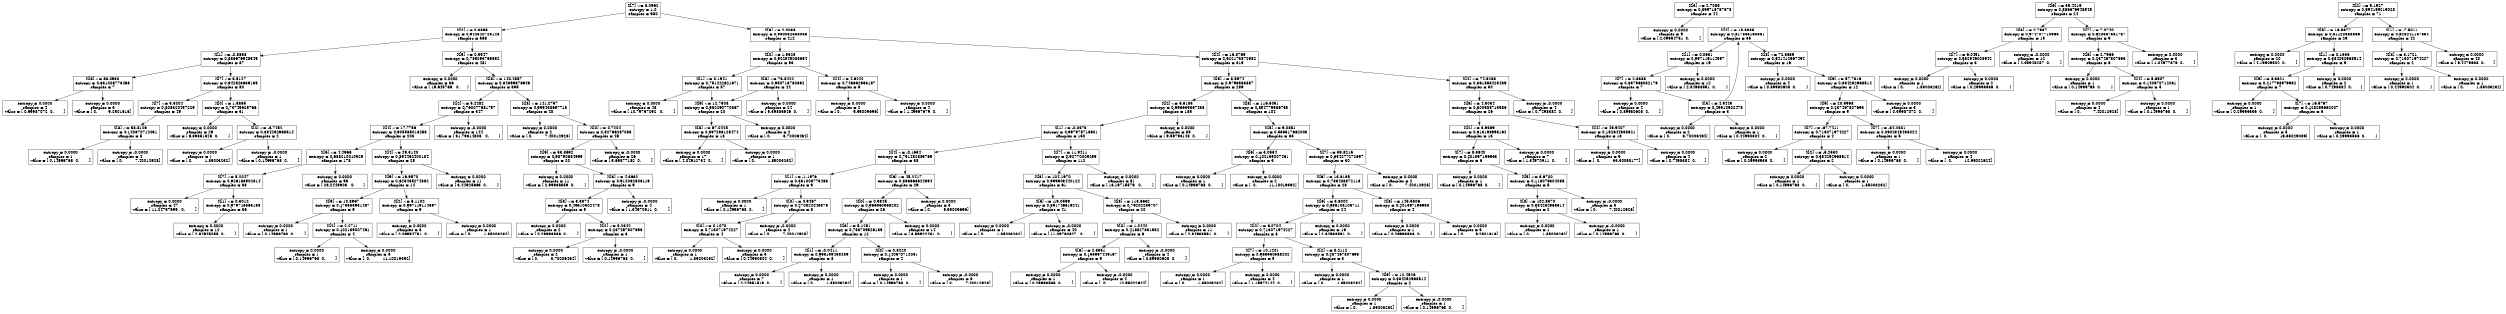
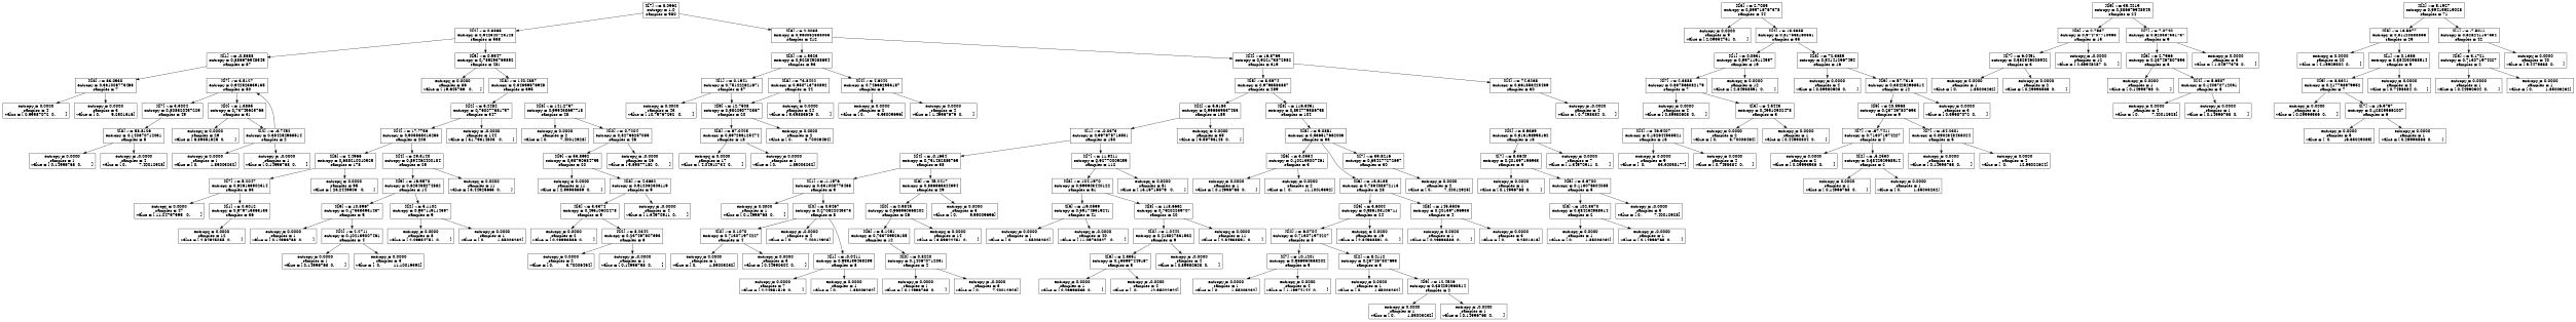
  digraph {
    node [shape=box]
    n1 [label="X[7] <= 8.0962\nentropy = 1.0\nsamples = 980"]
    n2 [label="X[2] <= 0.3865\nentropy = 0.942540725128\nsamples = 568"]
    n3 [label="X[6] <= 2.0038\nentropy = 0.960052588055\nsamples = 412"]
    n4 [label="X[1] <= -0.8688\nentropy = 0.886676948545\nsamples = 87"]
    n5 [label="X[5] <= 0.5547\nentropy = 0.785293769852\nsamples = 481"]
    n6 [label="X[0] <= 1.5323\nentropy = 0.922845088654\nsamples = 93"]
    n7 [label="X[4] <= 16.8765\nentropy = 0.922173872982\nsamples = 319"]
    n8 [label="X[8] <= 83.0930\nentropy = 0.331008773468\nsamples = 7"]
    n9 [label="X[7] <= 3.5127\nentropy = 0.942523639135\nsamples = 80"]
    n10 [label="entropy = 0.0000\nsamples = 86\nvalue = [ 19.645766   0.      ]"]
    n11 [label="X[8] <= 140.4857\nentropy = 0.84399576946\nsamples = 395"]
    n12 [label="entropy = 0.0000\nsamples = 4\nvalue = [ 0.59987072  0.        ]"]
    n13 [label="entropy = 0.0000\nsamples = 3\nvalue = [ 0.         9.2501616]"]
    n14 [label="X[7] <= 3.3004\nentropy = 0.808320457229\nsamples = 49"]
    n15 [label="X[0] <= 1.3865\nentropy = 0.73745625766\nsamples = 31"]
    n16 [label="X[8] <= 58.8126\nentropy = 0.140670712031\nsamples = 5"]
    n17 [label="entropy = 0.0000\nsamples = 29\nvalue = [ 6.89851325  0.        ]"]
    n18 [label="X[2] <= -3.7452\nentropy = 0.384252968514\nsamples = 2"]
    n19 [label="X[3] <= 2.7085\nentropy = 0.895716767378\nsamples = 44"]
    n20 [label="entropy = 0.0000\nsamples = 9\nvalue = [ 2.09954751  0.        ]"]
    n21 [label="X[4] <= 18.8385\nentropy = 0.817538160581\nsamples = 35"]
    n22 [label="entropy = 0.0000\nsamples = 1\nvalue = [ 0.14996768  0.        ]"]
    n23 [label="entropy = -0.0000\nsamples = 4\nvalue = [ 0.          7.40012928]"]
    n24 [label="X[1] <= 0.0631\nentropy = 0.997119114597\nsamples = 19"]
    n25 [label="X[8] <= 72.3685\nentropy = 0.541412967494\nsamples = 16"]
    n26 [label="entropy = 0.0000\nsamples = 12\nvalue = [ 2.84938591  0.        ]"]
    n27 [label="X[7] <= 2.3388\nentropy = 0.837536082179\nsamples = 7"]
    n28 [label="entropy = 0.0000\nsamples = 4\nvalue = [ 0.89980608  0.        ]"]
    n29 [label="X[9] <= 57.7316\nentropy = 0.384252968514\nsamples = 12"]
    n30 [label="entropy = 0.0000\nsamples = 4\nvalue = [ 0.89980608  0.        ]"]
    n31 [label="X[3] <= 4.5443\nentropy = 0.49510502478\nsamples = 3"]
    n32 [label="entropy = 0.0000\nsamples = 2\nvalue = [ 0.          3.70006464]"]
    n33 [label="entropy = 0.0000\nsamples = 1\nvalue = [ 0.44990304  0.        ]"]
    n34 [label="X[9] <= 20.5968\nentropy = 0.237467807693\nsamples = 9"]
    n35 [label="entropy = 0.0000\nsamples = 3\nvalue = [ 0.59987072  0.        ]"]
    n36 [label="X[7] <= -67.7411\nentropy = 0.713071974227\nsamples = 4"]
    n37 [label="X[7] <= -34.2301\nentropy = 0.0902348438024\nsamples = 5"]
    n38 [label="entropy = 0.0000\nsamples = 2\nvalue = [ 0.29993536  0.        ]"]
    n39 [label="X[2] <= -5.2530\nentropy = 0.384252968514\nsamples = 2"]
    n40 [label="entropy = 0.0000\nsamples = 1\nvalue = [ 0.14996768  0.        ]"]
    n41 [label="entropy = 0.0000\nsamples = 4\nvalue = [  0.          12.95022624]"]
    n42 [label="entropy = 0.0000\nsamples = 1\nvalue = [ 0.14996768  0.        ]"]
    n43 [label="entropy = 0.0000\nsamples = 1\nvalue = [ 0.          1.85003232]"]
    n44 [label="entropy = 0.0000\nsamples = 1\nvalue = [ 0.          1.85003232]"]
    n45 [label="entropy = -0.0000\nsamples = 1\nvalue = [ 0.14996768  0.        ]"]
    n46 [label="X[2] <= 5.2482\nentropy = 0.760077681757\nsamples = 347"]
    n47 [label="X[8] <= 141.2757\nentropy = 0.999438657718\nsamples = 48"]
    n48 [label="X[4] <= 17.7756\nentropy = 0.905565013253\nsamples = 203"]
    n49 [label="entropy = -0.0000\nsamples = 144\nvalue = [ 31.79314803   0.        ]"]
    n50 [label="entropy = 0.0000\nsamples = 2\nvalue = [ 0.          7.40012928]"]
    n51 [label="X[0] <= 0.7204\nentropy = 0.82766287085\nsamples = 46"]
    n52 [label="X[6] <= 4.4966\nentropy = 0.688210010525\nsamples = 178"]
    n53 [label="X[4] <= 29.3140\nentropy = 0.894462400184\nsamples = 25"]
    n54 [label="X[7] <= 5.2047\nentropy = 0.926133902314\nsamples = 83"]
    n55 [label="entropy = 0.0000\nsamples = 95\nvalue = [ 23.2449903   0.       ]"]
    n56 [label="X[9] <= 16.9570\nentropy = 0.625435274882\nsamples = 14"]
    n57 [label="entropy = 0.0000\nsamples = 11\nvalue = [ 3.44925663  0.        ]"]
    n58 [label="entropy = 0.0000\nsamples = 47\nvalue = [ 11.24757595   0.        ]"]
    n59 [label="X[1] <= 0.3012\nentropy = 0.979713363133\nsamples = 36"]
    n60 [label="entropy = 0.0000\nsamples = 12\nvalue = [ 2.54945055  0.        ]"]
    n61 [label="X[9] <= 35.4219\nentropy = 0.886676948545\nsamples = 24"]
    n62 [label="X[3] <= 2.7937\nentropy = 0.974707710965\nsamples = 15"]
    n63 [label="X[7] <= 7.0740\nentropy = 0.620387581737\nsamples = 9"]
    n64 [label="X[7] <= 6.0451\nentropy = 0.582946008942\nsamples = 3"]
    n65 [label="entropy = -0.0000\nsamples = 12\nvalue = [ 2.39948287  0.        ]"]
    n66 [label="X[6] <= 2.7966\nentropy = 0.237467807693\nsamples = 6"]
    n67 [label="entropy = 0.0000\nsamples = 3\nvalue = [ 1.04977376  0.        ]"]
    n68 [label="entropy = 0.0000\nsamples = 1\nvalue = [ 0.          1.85003232]"]
    n69 [label="entropy = 0.0000\nsamples = 2\nvalue = [ 0.29993536  0.        ]"]
    n70 [label="entropy = 0.0000\nsamples = 1\nvalue = [ 0.14996768  0.        ]"]
    n71 [label="X[4] <= 5.6507\nentropy = 0.140670712031\nsamples = 5"]
    n72 [label="entropy = 0.0000\nsamples = 4\nvalue = [ 0.          7.40012928]"]
    n73 [label="entropy = 0.0000\nsamples = 1\nvalue = [ 0.14996768  0.        ]"]
    n74 [label="X[9] <= 10.8967\nentropy = 0.175533931437\nsamples = 5"]
    n75 [label="X[2] <= 5.1102\nentropy = 0.997119114597\nsamples = 9"]
    n76 [label="entropy = 0.0000\nsamples = 1\nvalue = [ 0.14996768  0.        ]"]
    n77 [label="X[2] <= 2.2711\nentropy = 0.102139007461\nsamples = 4"]
    n78 [label="entropy = 0.0000\nsamples = 8\nvalue = [ 2.09954751  0.        ]"]
    n79 [label="entropy = 0.0000\nsamples = 1\nvalue = [ 0.          1.85003232]"]
    n80 [label="entropy = 0.0000\nsamples = 1\nvalue = [ 0.14996768  0.        ]"]
    n81 [label="entropy = 0.0000\nsamples = 3\nvalue = [  0.          11.10019392]"]
-   n82 [label="X[9] <= 53.8592\nentropy = 0.98790684955\nsamples = 20"]
+   n82 [label="X[9] <= 53.8592\nentropy = 0.98790684755\nsamples = 20"]
    n83 [label="entropy = -0.0000\nsamples = 26\nvalue = [ 5.69877182  0.        ]"]
    n84 [label="entropy = 0.0000\nsamples = 11\nvalue = [ 2.99935359  0.        ]"]
    n85 [label="X[3] <= 4.3632\nentropy = 0.912062306119\nsamples = 9"]
    n86 [label="X[3] <= 3.3374\nentropy = 0.49510502478\nsamples = 5"]
    n87 [label="entropy = -0.0000\nsamples = 4\nvalue = [ 1.34970911  0.        ]"]
    n88 [label="entropy = 0.0000\nsamples = 2\nvalue = [ 0.29993536  0.        ]"]
    n89 [label="X[2] <= 8.2342\nentropy = 0.237467807693\nsamples = 3"]
    n90 [label="entropy = 0.0000\nsamples = 2\nvalue = [ 0.          3.70006464]"]
    n91 [label="entropy = -0.0000\nsamples = 1\nvalue = [ 0.14996768  0.        ]"]
    n92 [label="X[1] <= 0.1941\nentropy = 0.751222621671\nsamples = 87"]
    n93 [label="X[4] <= 4.6242\nentropy = 0.746662953187\nsamples = 6"]
    n94 [label="X[5] <= 8.5974\nentropy = 0.9796583887\nsamples = 289"]
    n95 [label="X[4] <= 74.3268\nentropy = 0.361853425439\nsamples = 30"]
    n96 [label="entropy = 0.0000\nsamples = 43\nvalue = [ 10.79767292   0.        ]"]
    n97 [label="X[9] <= 12.7508\nentropy = 0.982290770867\nsamples = 20"]
    n98 [label="entropy = 0.0000\nsamples = 2\nvalue = [ 0.          5.55009696]"]
    n99 [label="entropy = 0.0000\nsamples = 4\nvalue = [ 1.49967679  0.        ]"]
    n100 [label="X[8] <= 73.8422\nentropy = 0.950713780892\nsamples = 44"]
    n101 [label="entropy = 0.0000\nsamples = 24\nvalue = [ 5.39883646  0.        ]"]
    n102 [label="X[8] <= 67.0425\nentropy = 0.897296125474\nsamples = 18"]
    n103 [label="entropy = 0.0000\nsamples = 2\nvalue = [ 0.          3.70006464]"]
    n104 [label="entropy = 0.0000\nsamples = 17\nvalue = [ 4.04912734  0.        ]"]
    n105 [label="entropy = 0.0000\nsamples = 1\nvalue = [ 0.          1.85003232]"]
    n106 [label="X[2] <= 5.6183\nentropy = 0.996639337433\nsamples = 185"]
    n107 [label="X[8] <= 116.3051\nentropy = 0.854779586758\nsamples = 104"]
-   n108 [label="X[6] <= 4.3034\nentropy = 0.300588713586\nsamples = 26"]
    n109 [label="entropy = -0.0000\nsamples = 4\nvalue = [ 0.7498384  0.       ]"]
    n110 [label="X[1] <= -0.0373\nentropy = 0.997975716501\nsamples = 150"]
    n111 [label="entropy = 0.0000\nsamples = 35\nvalue = [ 9.59793148  0.        ]"]
    n112 [label="X[5] <= 9.0851\nentropy = 0.536517662003\nsamples = 33"]
    n113 [label="X[4] <= -0.1654\nentropy = 0.751482885769\nsamples = 38"]
    n114 [label="X[7] <= 11.9411\nentropy = 0.92770005259\nsamples = 112"]
    n115 [label="X[1] <= -1.1976\nentropy = 0.331008773468\nsamples = 9"]
    n116 [label="X[6] <= 45.2417\nentropy = 0.866663324394\nsamples = 29"]
    n117 [label="X[8] <= 104.1970\nentropy = 0.999903440122\nsamples = 61"]
    n118 [label="entropy = 0.0000\nsamples = 51\nvalue = [ 13.19715579   0.        ]"]
    n119 [label="entropy = 0.0000\nsamples = 1\nvalue = [ 0.14996768  0.        ]"]
    n120 [label="X[0] <= 0.9467\nentropy = 0.270822043375\nsamples = 8"]
    n121 [label="X[0] <= 0.9845\nentropy = 0.966950568202\nsamples = 26"]
    n122 [label="entropy = 0.0000\nsamples = 3\nvalue = [ 0.          5.55009696]"]
    n123 [label="X[0] <= 0.1070\nentropy = 0.713071974227\nsamples = 4"]
    n124 [label="entropy = -0.0000\nsamples = 4\nvalue = [ 0.          7.40012928]"]
    n125 [label="entropy = 0.0000\nsamples = 1\nvalue = [ 0.          1.85003232]"]
    n126 [label="entropy = 0.0000\nsamples = 3\nvalue = [ 0.44990304  0.        ]"]
    n127 [label="X[6] <= 5.1251\nentropy = 0.733709526185\nsamples = 12"]
    n128 [label="entropy = 0.0000\nsamples = 14\nvalue = [ 3.59922431  0.        ]"]
    n129 [label="X[0] <= 0.8220\nentropy = 0.140670712031\nsamples = 4"]
    n130 [label="X[1] <= -0.0411\nentropy = 0.993139458239\nsamples = 8"]
    n131 [label="entropy = 0.0000\nsamples = 1\nvalue = [ 0.14996768  0.        ]"]
    n132 [label="entropy = -0.0000\nsamples = 3\nvalue = [ 0.          7.40012928]"]
    n133 [label="entropy = 0.0000\nsamples = 7\nvalue = [ 2.24951519  0.        ]"]
    n134 [label="entropy = 0.0000\nsamples = 1\nvalue = [ 0.          1.85003232]"]
    n135 [label="X[5] <= -19.0599\nentropy = 0.591746519241\nsamples = 41"]
    n136 [label="X[8] <= 118.6632\nentropy = 0.79202239707\nsamples = 20"]
    n137 [label="entropy = 0.0000\nsamples = 1\nvalue = [ 0.          1.85003232]"]
    n138 [label="entropy = -0.0000\nsamples = 40\nvalue = [ 11.09760827   0.        ]"]
    n139 [label="X[0] <= 1.0442\nentropy = 0.418827831532\nsamples = 9"]
    n140 [label="entropy = 0.0000\nsamples = 11\nvalue = [ 2.84938591  0.        ]"]
    n141 [label="X[6] <= 2.3351\nentropy = 0.155997449167\nsamples = 5"]
    n142 [label="entropy = -0.0000\nsamples = 4\nvalue = [ 0.89980608  0.        ]"]
    n143 [label="entropy = 0.0000\nsamples = 1\nvalue = [ 0.29993536  0.        ]"]
    n144 [label="entropy = -0.0000\nsamples = 4\nvalue = [  0.          12.95022624]"]
    n145 [label="X[2] <= 5.1927\nentropy = 0.994155219028\nsamples = 71"]
    n146 [label="X[5] <= 16.5677\nentropy = 0.81120888866\nsamples = 29"]
    n147 [label="X[1] <= -7.5011\nentropy = 0.628241157334\nsamples = 42"]
    n148 [label="X[6] <= 3.0554\nentropy = 0.102139007461\nsamples = 3"]
    n149 [label="X[7] <= 39.8216\nentropy = 0.654277272697\nsamples = 30"]
    n150 [label="entropy = 0.0000\nsamples = 20\nvalue = [ 4.19909502  0.        ]"]
    n151 [label="X[1] <= 0.1336\nentropy = 0.384252968514\nsamples = 9"]
    n152 [label="X[3] <= 3.1721\nentropy = 0.713071974227\nsamples = 2"]
    n153 [label="entropy = 0.0000\nsamples = 40\nvalue = [ 9.4479638  0.       ]"]
    n154 [label="X[9] <= 8.3321\nentropy = 0.217798979952\nsamples = 7"]
    n155 [label="entropy = 0.0000\nsamples = 2\nvalue = [ 0.7498384  0.       ]"]
    n156 [label="entropy = 0.0000\nsamples = 1\nvalue = [ 0.29993536  0.        ]"]
    n157 [label="X[7] <= 16.5767\nentropy = 0.128295662007\nsamples = 6"]
    n158 [label="entropy = 0.0000\nsamples = 5\nvalue = [  0.          16.65029089]"]
    n159 [label="entropy = 0.0000\nsamples = 1\nvalue = [ 0.29993536  0.        ]"]
    n160 [label="entropy = 0.0000\nsamples = 1\nvalue = [ 0.44990304  0.        ]"]
    n161 [label="entropy = 0.0000\nsamples = 1\nvalue = [ 0.          1.85003232]"]
    n162 [label="entropy = 0.0000\nsamples = 1\nvalue = [ 0.14996768  0.        ]"]
    n163 [label="entropy = 0.0000\nsamples = 2\nvalue = [  0.          11.10019392]"]
    n164 [label="X[6] <= 13.6135\nentropy = 0.783408872113\nsamples = 28"]
    n165 [label="entropy = 0.0000\nsamples = 2\nvalue = [ 0.          7.40012928]"]
    n166 [label="X[6] <= 3.6004\nentropy = 0.986103105711\nsamples = 24"]
    n167 [label="X[8] <= 145.5506\nentropy = 0.201397196933\nsamples = 4"]
    n168 [label="X[2] <= 6.0704\nentropy = 0.713071974227\nsamples = 8"]
    n169 [label="entropy = 0.0000\nsamples = 16\nvalue = [ 2.84938591  0.        ]"]
    n170 [label="entropy = 0.0000\nsamples = 1\nvalue = [ 0.29993536  0.        ]"]
    n171 [label="entropy = 0.0000\nsamples = 3\nvalue = [ 0.         9.2501616]"]
    n172 [label="X[7] <= 10.1201\nentropy = 0.966950568202\nsamples = 5"]
    n173 [label="X[2] <= 8.2112\nentropy = 0.237467807693\nsamples = 3"]
    n174 [label="entropy = 0.0000\nsamples = 1\nvalue = [ 0.          1.85003232]"]
    n175 [label="entropy = 0.0000\nsamples = 4\nvalue = [ 1.19974144  0.        ]"]
    n176 [label="entropy = 0.0000\nsamples = 1\nvalue = [ 0.          1.85003232]"]
    n177 [label="X[9] <= 12.4526\nentropy = 0.384252968514\nsamples = 2"]
    n178 [label="entropy = 0.0000\nsamples = 1\nvalue = [ 0.          1.85003232]"]
    n179 [label="entropy = -0.0000\nsamples = 1\nvalue = [ 0.14996768  0.        ]"]
    n180 [label="X[2] <= 3.9369\nentropy = 0.613198998162\nsamples = 13"]
    n181 [label="X[4] <= 46.9407\nentropy = 0.152644538521\nsamples = 13"]
    n182 [label="X[7] <= 8.3640\nentropy = 0.201397196933\nsamples = 6"]
    n183 [label="entropy = 0.0000\nsamples = 7\nvalue = [ 1.34970911  0.        ]"]
    n184 [label="entropy = 0.0000\nsamples = 9\nvalue = [  0.          33.30058177]"]
    n185 [label="entropy = 0.0000\nsamples = 4\nvalue = [ 0.7498384  0.       ]"]
    n186 [label="entropy = 0.0000\nsamples = 1\nvalue = [ 0.14996768  0.        ]"]
    n187 [label="X[5] <= 3.6700\nentropy = 0.118075304085\nsamples = 5"]
    n188 [label="X[8] <= 102.8370\nentropy = 0.384252968514\nsamples = 2"]
    n189 [label="entropy = -0.0000\nsamples = 3\nvalue = [ 0.          7.40012928]"]
    n190 [label="entropy = 0.0000\nsamples = 1\nvalue = [ 0.          1.85003232]"]
    n191 [label="entropy = -0.0000\nsamples = 1\nvalue = [ 0.14996768  0.        ]"]
    n1 -> n2
    n1 -> n3
    n2 -> n4
    n2 -> n5
    n3 -> n6
    n3 -> n7
    n4 -> n8
-   n4 -> n9
+   n18 -> n9
    n5 -> n10
    n5 -> n11
    n6 -> n92
    n6 -> n93
    n7 -> n94
    n7 -> n95
    n8 -> n12
    n8 -> n13
    n9 -> n14
    n9 -> n15
    n11 -> n46
-   n11 -> n47
    n14 -> n16
    n15 -> n17
    n15 -> n18
    n16 -> n22
    n16 -> n23
    n18 -> n44
    n18 -> n45
    n19 -> n20
-   n31 -> n21
+   n19 -> n21
    n21 -> n24
    n21 -> n25
    n24 -> n26
    n24 -> n27
    n25 -> n28
    n25 -> n29
    n27 -> n30
    n27 -> n31
    n29 -> n34
    n29 -> n35
    n31 -> n32
    n31 -> n33
    n34 -> n36
    n34 -> n37
    n36 -> n38
    n36 -> n39
    n37 -> n40
    n37 -> n41
    n39 -> n42
    n39 -> n43
    n46 -> n48
    n46 -> n49
    n47 -> n50
    n47 -> n51
    n48 -> n52
    n48 -> n53
    n51 -> n82
    n51 -> n83
    n52 -> n54
    n52 -> n55
    n53 -> n56
    n53 -> n57
    n54 -> n58
    n54 -> n59
    n56 -> n74
    n56 -> n75
    n59 -> n60
    n61 -> n62
    n61 -> n63
    n62 -> n64
    n62 -> n65
    n63 -> n66
    n63 -> n67
    n64 -> n68
    n64 -> n69
    n66 -> n70
    n66 -> n71
    n71 -> n72
    n71 -> n73
    n74 -> n76
    n74 -> n77
    n75 -> n78
    n75 -> n79
    n77 -> n80
    n77 -> n81
    n82 -> n84
    n82 -> n85
    n85 -> n86
    n85 -> n87
    n86 -> n88
    n86 -> n89
    n89 -> n90
    n89 -> n91
    n92 -> n96
    n92 -> n97
    n93 -> n98
    n93 -> n99
    n94 -> n106
    n94 -> n107
-   n95 -> n108
    n95 -> n109
    n97 -> n102
    n97 -> n103
    n100 -> n97
    n100 -> n101
    n102 -> n104
    n102 -> n105
    n106 -> n110
    n106 -> n111
    n107 -> n112
-   n108 -> n180
-   n108 -> n181
    n110 -> n113
    n110 -> n114
    n112 -> n148
    n112 -> n149
    n113 -> n115
    n113 -> n116
    n114 -> n117
    n114 -> n118
    n115 -> n119
    n115 -> n120
    n116 -> n121
    n116 -> n122
    n117 -> n135
    n117 -> n136
    n120 -> n123
    n120 -> n124
    n121 -> n127
    n121 -> n128
    n123 -> n125
    n123 -> n126
    n127 -> n129
-   n127 -> n130
+   n120 -> n130
    n129 -> n131
    n129 -> n132
    n130 -> n133
    n130 -> n134
    n135 -> n137
    n135 -> n138
    n136 -> n139
    n136 -> n140
    n139 -> n141
    n139 -> n142
    n141 -> n143
    n141 -> n144
    n145 -> n146
    n145 -> n147
    n146 -> n150
    n146 -> n151
    n147 -> n152
    n147 -> n153
    n148 -> n162
    n148 -> n163
-   n149 -> n164
+   n112 -> n164
    n149 -> n165
    n151 -> n154
    n151 -> n155
    n152 -> n160
    n152 -> n161
    n154 -> n156
    n154 -> n157
    n157 -> n158
    n157 -> n159
    n164 -> n166
    n164 -> n167
    n166 -> n168
    n166 -> n169
    n167 -> n170
    n167 -> n171
    n168 -> n172
    n168 -> n173
    n172 -> n174
    n172 -> n175
    n173 -> n176
    n173 -> n177
    n177 -> n178
    n177 -> n179
    n180 -> n182
    n180 -> n183
    n181 -> n184
    n181 -> n185
    n182 -> n186
    n182 -> n187
    n187 -> n188
    n187 -> n189
    n188 -> n190
    n188 -> n191
  }
